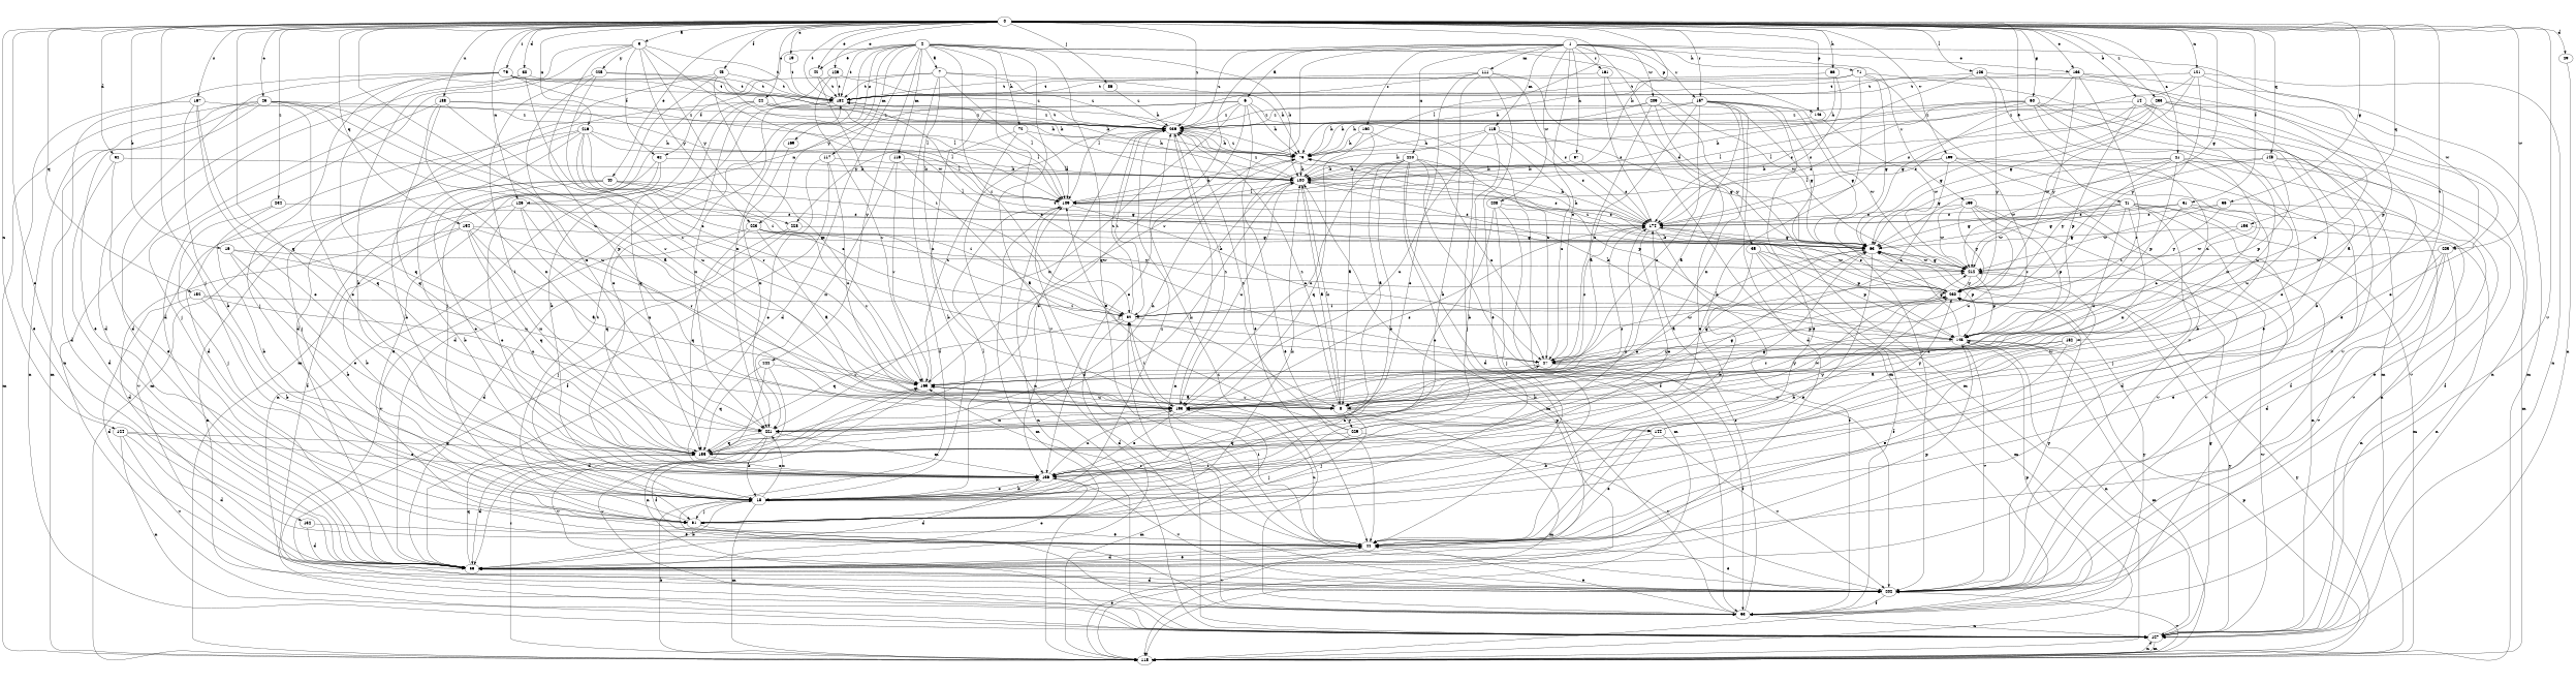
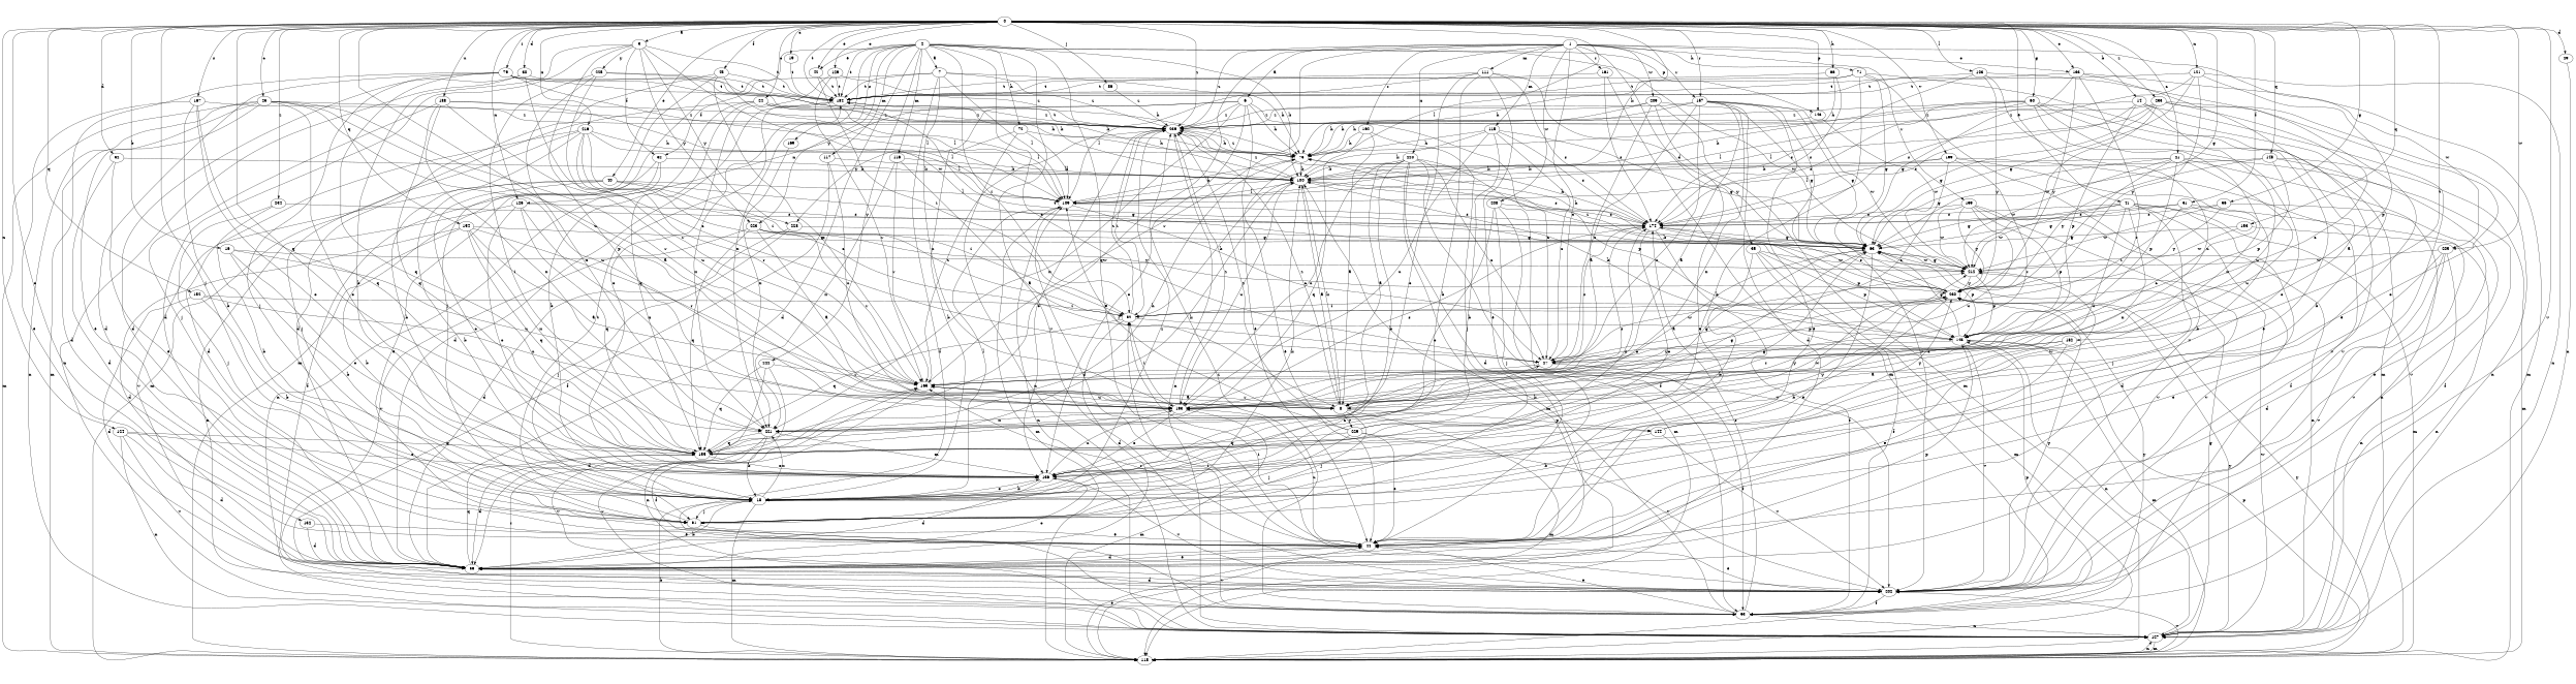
  strict digraph {
    0
    3
    14
    16
    19
    21
    24
    25
    29
    30
    32
    40
    41
    42
    45
    51
    56
    60
    63
    66
    79
    86
    91
    100
    103
    109
    121
    124
    126
    129
    132
    133
    143
    148
    152
    153
    154
    155
    157
    167
    182
    184
    188
    193
    199
    202
    205
    216
    233
    234
    239
    36
    212
    223
    18
    52
    144
    225
    228
    145
    174
    136
    82
    53
    127
    118
    73
    165
    44
    8
    27
    221
    230
    1
    6
    35
-   67
    71
    111
    115
    159
    161
    162
    208
    209
    220
    2
    7
    72
    116
    117
    169
    222
    229
    0 -> 3 [label=a]
    0 -> 14 [label=b]
    0 -> 16 [label=b]
    0 -> 19 [label=c]
    0 -> 21 [label=c]
    0 -> 24 [label=c]
    0 -> 25 [label=c]
    0 -> 29 [label=d]
    0 -> 30 [label=d]
    0 -> 32 [label=d]
    0 -> 40 [label=e]
    0 -> 41 [label=e]
    0 -> 42 [label=e]
    0 -> 45 [label=f]
    0 -> 51 [label=f]
    0 -> 56 [label=g]
    0 -> 60 [label=g]
    0 -> 63 [label=g]
    0 -> 66 [label=h]
    0 -> 79 [label=i]
    0 -> 86 [label=j]
    0 -> 91 [label=j]
    0 -> 100 [label=k]
    0 -> 103 [label=l]
    0 -> 109 [label=l]
    0 -> 121 [label=n]
    0 -> 124 [label=n]
    0 -> 126 [label=n]
    0 -> 129 [label=o]
    0 -> 132 [label=o]
    0 -> 133 [label=o]
    0 -> 143 [label=p]
    0 -> 148 [label=q]
    0 -> 152 [label=q]
    0 -> 153 [label=q]
    0 -> 154 [label=q]
    0 -> 155 [label=q]
    0 -> 157 [label=r]
    0 -> 167 [label=s]
    0 -> 182 [label=t]
    0 -> 184 [label=t]
    0 -> 188 [label=u]
    0 -> 193 [label=u]
    0 -> 199 [label=v]
    0 -> 202 [label=v]
    0 -> 205 [label=w]
    0 -> 216 [label=x]
    0 -> 233 [label=z]
    0 -> 234 [label=z]
    0 -> 239 [label=z]
    3 -> 184 [label=t]
    3 -> 36 [label=d]
    3 -> 212 [label=w]
    3 -> 223 [label=y]
    3 -> 18 [label=b]
    3 -> 52 [label=f]
    3 -> 144 [label=p]
    3 -> 225 [label=y]
    3 -> 228 [label=y]
    14 -> 193 [label=u]
    14 -> 202 [label=v]
    14 -> 239 [label=z]
    14 -> 18 [label=b]
    14 -> 145 [label=p]
    14 -> 174 [label=s]
    16 -> 193 [label=u]
    16 -> 212 [label=w]
    16 -> 18 [label=b]
    16 -> 136 [label=o]
    19 -> 184 [label=t]
    21 -> 63 [label=g]
    21 -> 100 [label=k]
    21 -> 193 [label=u]
    21 -> 212 [label=w]
    21 -> 145 [label=p]
    21 -> 82 [label=i]
    21 -> 53 [label=f]
    21 -> 127 [label=n]
    24 -> 109 [label=l]
    24 -> 155 [label=q]
    24 -> 239 [label=z]
    24 -> 18 [label=b]
    24 -> 118 [label=m]
    24 -> 73 [label=h]
    25 -> 193 [label=u]
    25 -> 239 [label=z]
    25 -> 36 [label=d]
    25 -> 136 [label=o]
    25 -> 127 [label=n]
    25 -> 118 [label=m]
    25 -> 165 [label=r]
    25 -> 44 [label=e]
    25 -> 8 [label=a]
    29 -> 127 [label=n]
    30 -> 184 [label=t]
    30 -> 36 [label=d]
    30 -> 127 [label=n]
    30 -> 27 [label=c]
    32 -> 100 [label=k]
    32 -> 36 [label=d]
    32 -> 44 [label=e]
    40 -> 63 [label=g]
    40 -> 109 [label=l]
    40 -> 202 [label=v]
    40 -> 18 [label=b]
    40 -> 136 [label=o]
    40 -> 82 [label=i]
    41 -> 63 [label=g]
    41 -> 91 [label=j]
    41 -> 193 [label=u]
    41 -> 202 [label=v]
    41 -> 36 [label=d]
    41 -> 212 [label=w]
    41 -> 174 [label=s]
    41 -> 118 [label=m]
    41 -> 221 [label=x]
    42 -> 184 [label=t]
    42 -> 82 [label=i]
    45 -> 91 [label=j]
    45 -> 109 [label=l]
    45 -> 184 [label=t]
    45 -> 36 [label=d]
    45 -> 165 [label=r]
    51 -> 63 [label=g]
    51 -> 202 [label=v]
    51 -> 174 [label=s]
    51 -> 82 [label=i]
    51 -> 27 [label=c]
    56 -> 212 [label=w]
    56 -> 174 [label=s]
    56 -> 44 [label=e]
    56 -> 230 [label=y]
    60 -> 100 [label=k]
    60 -> 109 [label=l]
    60 -> 202 [label=v]
    60 -> 239 [label=z]
    60 -> 174 [label=s]
    60 -> 136 [label=o]
    60 -> 44 [label=e]
    60 -> 221 [label=x]
    63 -> 212 [label=w]
    63 -> 145 [label=p]
    63 -> 73 [label=h]
    63 -> 44 [label=e]
    63 -> 8 [label=a]
    66 -> 184 [label=t]
    66 -> 174 [label=s]
    66 -> 73 [label=h]
    79 -> 91 [label=j]
    79 -> 100 [label=k]
    79 -> 109 [label=l]
    79 -> 155 [label=q]
    79 -> 184 [label=t]
    79 -> 36 [label=d]
    79 -> 118 [label=m]
    79 -> 73 [label=h]
    86 -> 239 [label=z]
    91 -> 100 [label=k]
    91 -> 184 [label=t]
    91 -> 239 [label=z]
    91 -> 44 [label=e]
    100 -> 109 [label=l]
    100 -> 193 [label=u]
    100 -> 239 [label=z]
    100 -> 174 [label=s]
    100 -> 8 [label=a]
    103 -> 184 [label=t]
    103 -> 193 [label=u]
    103 -> 174 [label=s]
    103 -> 44 [label=e]
    103 -> 230 [label=y]
    109 -> 174 [label=s]
    109 -> 127 [label=n]
    109 -> 118 [label=m]
    109 -> 73 [label=h]
    109 -> 27 [label=c]
    121 -> 63 [label=g]
    121 -> 184 [label=t]
    121 -> 145 [label=p]
    121 -> 174 [label=s]
    121 -> 127 [label=n]
    121 -> 230 [label=y]
    124 -> 155 [label=q]
    124 -> 202 [label=v]
    124 -> 36 [label=d]
    124 -> 136 [label=o]
    124 -> 127 [label=n]
    126 -> 155 [label=q]
    126 -> 174 [label=s]
    126 -> 136 [label=o]
    126 -> 127 [label=n]
    126 -> 221 [label=x]
    129 -> 184 [label=t]
    129 -> 239 [label=z]
    129 -> 136 [label=o]
    129 -> 165 [label=r]
    132 -> 36 [label=d]
    132 -> 44 [label=e]
    133 -> 63 [label=g]
    133 -> 184 [label=t]
    133 -> 118 [label=m]
    133 -> 165 [label=r]
    133 -> 8 [label=a]
    133 -> 230 [label=y]
    143 -> 212 [label=w]
    143 -> 73 [label=h]
    148 -> 100 [label=k]
    148 -> 202 [label=v]
    148 -> 145 [label=p]
    148 -> 118 [label=m]
    148 -> 230 [label=y]
    152 -> 193 [label=u]
    152 -> 36 [label=d]
    152 -> 18 [label=b]
    152 -> 82 [label=i]
    153 -> 63 [label=g]
    153 -> 212 [label=w]
    153 -> 127 [label=n]
    154 -> 63 [label=g]
    154 -> 155 [label=q]
    154 -> 36 [label=d]
    154 -> 18 [label=b]
    154 -> 165 [label=r]
    154 -> 8 [label=a]
    154 -> 221 [label=x]
    155 -> 63 [label=g]
    155 -> 100 [label=k]
    155 -> 36 [label=d]
    155 -> 212 [label=w]
    155 -> 136 [label=o]
    155 -> 73 [label=h]
    155 -> 230 [label=y]
    157 -> 63 [label=g]
    157 -> 193 [label=u]
    157 -> 202 [label=v]
    157 -> 239 [label=z]
    157 -> 36 [label=d]
    157 -> 212 [label=w]
    157 -> 73 [label=h]
    157 -> 44 [label=e]
    157 -> 8 [label=a]
    157 -> 27 [label=c]
    157 -> 221 [label=x]
    167 -> 155 [label=q]
    167 -> 239 [label=z]
    167 -> 18 [label=b]
    167 -> 136 [label=o]
    167 -> 44 [label=e]
    182 -> 165 [label=r]
    182 -> 44 [label=e]
    182 -> 8 [label=a]
    182 -> 27 [label=c]
    184 -> 239 [label=z]
    184 -> 36 [label=d]
    184 -> 221 [label=x]
    188 -> 91 [label=j]
    188 -> 109 [label=l]
    188 -> 155 [label=q]
    188 -> 193 [label=u]
    188 -> 239 [label=z]
    188 -> 221 [label=x]
    193 -> 239 [label=z]
    193 -> 174 [label=s]
    193 -> 136 [label=o]
    193 -> 82 [label=i]
    193 -> 118 [label=m]
    193 -> 221 [label=x]
    193 -> 230 [label=y]
    199 -> 100 [label=k]
    199 -> 109 [label=l]
    199 -> 18 [label=b]
    199 -> 53 [label=f]
    199 -> 165 [label=r]
    199 -> 27 [label=c]
    202 -> 36 [label=d]
    202 -> 82 [label=i]
    202 -> 53 [label=f]
    202 -> 44 [label=e]
    202 -> 230 [label=y]
    205 -> 202 [label=v]
    205 -> 36 [label=d]
    205 -> 212 [label=w]
    205 -> 127 [label=n]
    205 -> 44 [label=e]
    216 -> 91 [label=j]
    216 -> 109 [label=l]
    216 -> 36 [label=d]
    216 -> 18 [label=b]
    216 -> 82 [label=i]
    216 -> 73 [label=h]
    216 -> 165 [label=r]
    216 -> 27 [label=c]
    233 -> 63 [label=g]
    233 -> 109 [label=l]
    233 -> 239 [label=z]
    233 -> 212 [label=w]
    233 -> 136 [label=o]
    233 -> 127 [label=n]
    233 -> 27 [label=c]
    234 -> 91 [label=j]
    234 -> 18 [label=b]
    234 -> 174 [label=s]
    239 -> 184 [label=t]
    239 -> 136 [label=o]
    239 -> 82 [label=i]
    239 -> 127 [label=n]
    239 -> 73 [label=h]
    36 -> 155 [label=q]
    36 -> 202 [label=v]
    36 -> 18 [label=b]
    36 -> 145 [label=p]
    36 -> 136 [label=o]
    36 -> 44 [label=e]
    212 -> 63 [label=g]
    212 -> 145 [label=p]
    212 -> 230 [label=y]
    223 -> 63 [label=g]
    223 -> 155 [label=q]
    223 -> 202 [label=v]
    223 -> 165 [label=r]
    223 -> 8 [label=a]
    223 -> 230 [label=y]
    18 -> 91 [label=j]
    18 -> 109 [label=l]
    18 -> 136 [label=o]
    18 -> 118 [label=m]
    18 -> 221 [label=x]
    52 -> 100 [label=k]
    52 -> 53 [label=f]
    52 -> 127 [label=n]
    52 -> 44 [label=e]
    144 -> 202 [label=v]
    144 -> 212 [label=w]
    144 -> 18 [label=b]
-   144 -> 44 [label=e]
+   229 -> 44 [label=e]
    144 -> 230 [label=y]
    225 -> 100 [label=k]
    225 -> 155 [label=i]
    225 -> 184 [label=t]
    225 -> 165 [label=r]
    225 -> 221 [label=x]
    228 -> 63 [label=g]
    228 -> 91 [label=j]
    228 -> 36 [label=d]
    145 -> 63 [label=g]
    145 -> 100 [label=k]
    145 -> 202 [label=v]
    145 -> 127 [label=n]
    145 -> 118 [label=m]
    145 -> 27 [label=c]
    174 -> 63 [label=g]
    174 -> 145 [label=p]
    174 -> 136 [label=o]
    174 -> 53 [label=f]
    174 -> 73 [label=h]
    136 -> 193 [label=u]
    136 -> 202 [label=v]
    136 -> 36 [label=d]
    136 -> 18 [label=b]
    136 -> 174 [label=s]
    136 -> 27 [label=c]
    82 -> 100 [label=k]
    82 -> 155 [label=q]
    82 -> 239 [label=z]
    82 -> 36 [label=d]
    82 -> 145 [label=p]
    53 -> 100 [label=k]
    53 -> 239 [label=z]
    53 -> 145 [label=p]
    53 -> 174 [label=s]
    53 -> 82 [label=i]
    53 -> 127 [label=n]
    53 -> 44 [label=e]
    53 -> 230 [label=y]
    127 -> 63 [label=g]
    127 -> 212 [label=w]
    127 -> 118 [label=m]
    127 -> 165 [label=r]
    127 -> 230 [label=y]
    118 -> 202 [label=v]
    118 -> 18 [label=b]
    118 -> 145 [label=p]
    118 -> 127 [label=n]
    118 -> 165 [label=r]
    118 -> 44 [label=e]
    118 -> 230 [label=y]
    73 -> 100 [label=k]
    73 -> 239 [label=z]
    73 -> 44 [label=e]
    165 -> 193 [label=u]
    165 -> 239 [label=z]
    165 -> 53 [label=f]
    165 -> 8 [label=a]
    44 -> 109 [label=l]
    44 -> 193 [label=u]
    44 -> 36 [label=d]
    44 -> 165 [label=r]
    8 -> 63 [label=g]
    8 -> 91 [label=j]
    8 -> 100 [label=k]
    8 -> 239 [label=z]
    8 -> 144 [label=p]
    8 -> 118 [label=m]
    8 -> 165 [label=r]
    8 -> 229 [label=y]
    27 -> 212 [label=w]
    27 -> 174 [label=s]
    27 -> 53 [label=f]
    27 -> 165 [label=r]
    221 -> 155 [label=q]
    221 -> 202 [label=v]
    221 -> 18 [label=b]
    221 -> 174 [label=s]
    221 -> 136 [label=m]
    230 -> 100 [label=k]
    230 -> 184 [label=t]
    230 -> 239 [label=z]
    230 -> 18 [label=b]
    230 -> 174 [label=s]
    230 -> 82 [label=i]
    1 -> 133 [label=o]
    1 -> 155 [label=q]
    1 -> 157 [label=r]
    1 -> 205 [label=w]
    1 -> 239 [label=z]
    1 -> 165 [label=r]
    1 -> 27 [label=c]
    1 -> 6 [label=a]
    1 -> 35 [label=d]
-   1 -> 67 [label=h]
    1 -> 71 [label=h]
    1 -> 111 [label=m]
    1 -> 115 [label=m]
    1 -> 159 [label=r]
    1 -> 161 [label=r]
    1 -> 162 [label=r]
    1 -> 208 [label=w]
    1 -> 209 [label=w]
    1 -> 220 [label=x]
    6 -> 126 [label=n]
    6 -> 239 [label=z]
    6 -> 228 [label=y]
    6 -> 136 [label=o]
    6 -> 73 [label=h]
    6 -> 44 [label=e]
    6 -> 27 [label=c]
    6 -> 221 [label=x]
    35 -> 212 [label=w]
    35 -> 18 [label=b]
    35 -> 145 [label=p]
    35 -> 53 [label=f]
    35 -> 118 [label=m]
-   67 -> 100 [label=k]
-   67 -> 174 [label=s]
    71 -> 63 [label=g]
    71 -> 184 [label=t]
    71 -> 202 [label=v]
    71 -> 18 [label=b]
    71 -> 118 [label=m]
    71 -> 73 [label=h]
    111 -> 109 [label=l]
    111 -> 184 [label=t]
    111 -> 18 [label=b]
    111 -> 174 [label=s]
    111 -> 136 [label=o]
    111 -> 44 [label=e]
    111 -> 230 [label=y]
    115 -> 63 [label=g]
    115 -> 100 [label=k]
    115 -> 193 [label=u]
    115 -> 18 [label=b]
    115 -> 174 [label=s]
    115 -> 73 [label=h]
    115 -> 27 [label=c]
    159 -> 193 [label=u]
    159 -> 202 [label=v]
    159 -> 212 [label=w]
    159 -> 145 [label=p]
    159 -> 174 [label=s]
    159 -> 127 [label=n]
    159 -> 230 [label=y]
    161 -> 184 [label=t]
    161 -> 174 [label=s]
    161 -> 118 [label=m]
    162 -> 91 [label=j]
    162 -> 155 [label=q]
    162 -> 73 [label=h]
    162 -> 8 [label=a]
    208 -> 91 [label=j]
    208 -> 202 [label=v]
    208 -> 174 [label=s]
    208 -> 136 [label=o]
    208 -> 118 [label=m]
    209 -> 63 [label=g]
    209 -> 239 [label=z]
    209 -> 118 [label=m]
    209 -> 73 [label=h]
    209 -> 44 [label=e]
    209 -> 8 [label=a]
    220 -> 100 [label=k]
    220 -> 193 [label=u]
    220 -> 36 [label=d]
    220 -> 18 [label=b]
    220 -> 145 [label=p]
    220 -> 53 [label=f]
    220 -> 118 [label=m]
    220 -> 8 [label=a]
    220 -> 27 [label=c]
    2 -> 42 [label=e]
    2 -> 100 [label=k]
    2 -> 143 [label=p]
    2 -> 184 [label=t]
    2 -> 202 [label=v]
    2 -> 36 [label=d]
    2 -> 212 [label=w]
    2 -> 223 [label=y]
    2 -> 82 [label=i]
    2 -> 118 [label=m]
    2 -> 44 [label=e]
    2 -> 27 [label=c]
    2 -> 221 [label=x]
    2 -> 7 [label=a]
    2 -> 72 [label=h]
    2 -> 116 [label=m]
    2 -> 117 [label=m]
    2 -> 169 [label=s]
    2 -> 222 [label=y]
    7 -> 109 [label=l]
    7 -> 184 [label=t]
    7 -> 193 [label=u]
    7 -> 239 [label=z]
    7 -> 52 [label=f]
    7 -> 53 [label=f]
    7 -> 73 [label=h]
    72 -> 109 [label=l]
    72 -> 18 [label=b]
    72 -> 127 [label=n]
    72 -> 73 [label=h]
    116 -> 100 [label=k]
    116 -> 165 [label=r]
    116 -> 8 [label=a]
    116 -> 221 [label=x]
    117 -> 100 [label=k]
    117 -> 193 [label=u]
-   117 -> 136 [label=o]
    117 -> 53 [label=f]
    169 -> 221 [label=x]
    222 -> 155 [label=q]
    222 -> 36 [label=d]
    222 -> 127 [label=n]
    222 -> 165 [label=r]
    229 -> 63 [label=g]
    229 -> 91 [label=j]
    229 -> 109 [label=l]
    229 -> 155 [label=q]
    229 -> 202 [label=v]
    229 -> 239 [label=z]
    229 -> 230 [label=y]
  }
